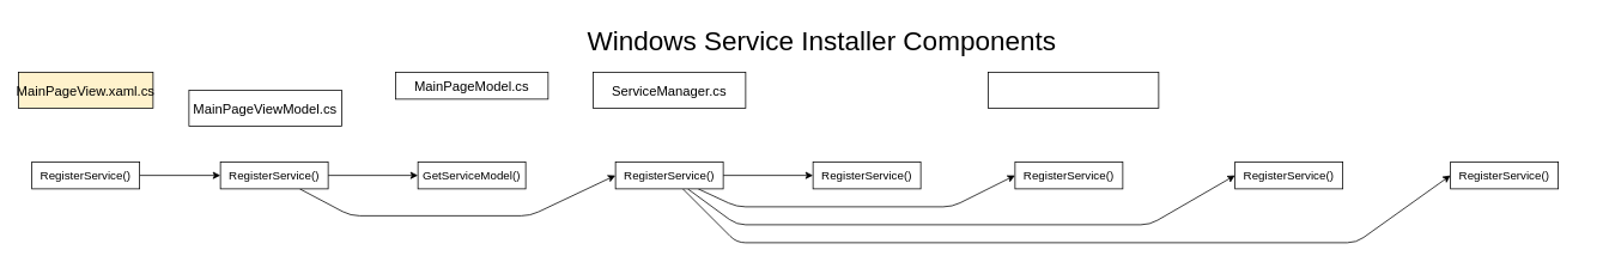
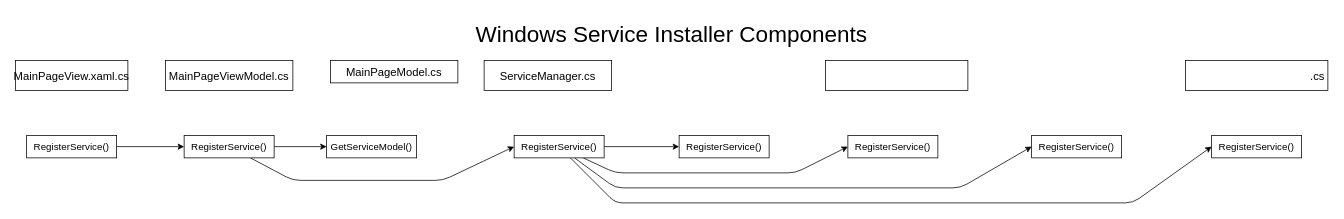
  <mxCell id="0" />
  <mxCell id="1" parent="0" />
- <mxCell id="2" value="Windows Service Installer Components" style="text;html=1;strokeColor=none;fillColor=none;align=center;verticalAlign=middle;whiteSpace=wrap;rounded=0;fontSize=30;" vertex="1" parent="1"><mxGeometry x="640" y="20" width="550" height="50" as="geometry" /></mxCell>
- <mxCell id="3" value="MainPageView.xaml.cs" style="rounded=0;whiteSpace=wrap;html=1;fontSize=15;fillColor=#fff2cc;" vertex="1" parent="1"><mxGeometry x="20" y="80" width="150" height="40" as="geometry" /></mxCell>
- <mxCell id="4" value="MainPageViewModel.cs" style="rounded=0;whiteSpace=wrap;html=1;fontSize=15;" vertex="1" parent="1"><mxGeometry x="210" y="100" width="170" height="40" as="geometry" /></mxCell>
+ <mxCell id="2" value="Windows Service Installer Components" style="text;html=1;strokeColor=none;fillColor=none;align=center;verticalAlign=middle;whiteSpace=wrap;rounded=0;fontSize=30;" vertex="1" parent="1"><mxGeometry x="620" width="550" height="50" as="geometry" y="20" /></mxCell>
+ <mxCell id="3" value="MainPageView.xaml.cs" style="rounded=0;whiteSpace=wrap;html=1;fontSize=15;" vertex="1" parent="1"><mxGeometry x="20" y="80" width="150" height="40" as="geometry" /></mxCell>
+ <mxCell id="4" value="MainPageViewModel.cs" style="rounded=0;whiteSpace=wrap;html=1;fontSize=15;" vertex="1" parent="1"><mxGeometry x="220" y="80" width="170" height="40" as="geometry" /></mxCell>
  <mxCell id="5" value="MainPageModel.cs" style="rounded=0;whiteSpace=wrap;html=1;fontSize=15;" vertex="1" parent="1"><mxGeometry x="440" y="80" width="170" height="30" as="geometry" /></mxCell>
- <mxCell id="6" value="ServiceManager.cs" style="rounded=0;whiteSpace=wrap;html=1;fontSize=15;" vertex="1" parent="1"><mxGeometry x="660" y="80" width="170" height="40" as="geometry" /></mxCell>
+ <mxCell id="6" value="ServiceManager.cs" style="rounded=0;whiteSpace=wrap;html=1;fontSize=15;" vertex="1" parent="1"><mxGeometry x="645" y="80" width="170" height="40" as="geometry" /></mxCell>
+ <mxCell id="7" value="&lt;font style=&quot;font-size: 15px;&quot;&gt;&lt;span style=&quot;color: rgb(255, 255, 255);&quot;&gt;InteropServicesManager&lt;/span&gt;.cs&lt;/font&gt;" style="rounded=0;whiteSpace=wrap;html=1;fontSize=15;" vertex="1" parent="1"><mxGeometry x="1580" y="80" width="190" height="40" as="geometry" /></mxCell>
  <mxCell id="8" value="&lt;span style=&quot;color: rgb(255, 255, 255);&quot;&gt;&lt;font style=&quot;font-size: 15px;&quot;&gt;MainPageView.cs&lt;/font&gt;&lt;/span&gt;" style="rounded=0;whiteSpace=wrap;html=1;fontSize=15;" vertex="1" parent="1"><mxGeometry x="1100" y="80" width="190" height="40" as="geometry" /></mxCell>
  <mxCell id="9" style="edgeStyle=none;html=1;entryX=0;entryY=0.5;entryDx=0;entryDy=0;fontSize=13;" edge="1" parent="1" source="10" target="13"><mxGeometry relative="1" as="geometry" /></mxCell>
  <mxCell id="10" value="RegisterService()" style="rounded=0;whiteSpace=wrap;html=1;fontSize=13;" vertex="1" parent="1"><mxGeometry x="35" y="180" width="120" height="30" as="geometry" /></mxCell>
  <mxCell id="11" style="edgeStyle=none;html=1;entryX=0;entryY=0.5;entryDx=0;entryDy=0;fontSize=13;" edge="1" parent="1" source="13" target="23"><mxGeometry relative="1" as="geometry" /></mxCell>
  <mxCell id="12" style="edgeStyle=none;html=1;entryX=0;entryY=0.5;entryDx=0;entryDy=0;fontSize=13;" edge="1" parent="1" source="13" target="18"><mxGeometry relative="1" as="geometry"><Array as="points"><mxPoint x="390" y="240" /><mxPoint x="590" y="240" /></Array></mxGeometry></mxCell>
  <mxCell id="13" value="RegisterService()" style="rounded=0;whiteSpace=wrap;html=1;fontSize=13;" vertex="1" parent="1"><mxGeometry x="245" y="180" width="120" height="30" as="geometry" /></mxCell>
  <mxCell id="14" style="edgeStyle=none;html=1;entryX=0;entryY=0.5;entryDx=0;entryDy=0;fontSize=13;" edge="1" parent="1" source="18" target="19"><mxGeometry relative="1" as="geometry" /></mxCell>
  <mxCell id="15" style="edgeStyle=none;html=1;entryX=0;entryY=0.5;entryDx=0;entryDy=0;fontSize=13;" edge="1" parent="1" source="18" target="20"><mxGeometry relative="1" as="geometry"><Array as="points"><mxPoint x="820" y="230" /><mxPoint x="1060" y="230" /></Array></mxGeometry></mxCell>
  <mxCell id="16" style="edgeStyle=none;html=1;entryX=0;entryY=0.5;entryDx=0;entryDy=0;fontSize=13;" edge="1" parent="1" source="18" target="21"><mxGeometry relative="1" as="geometry"><Array as="points"><mxPoint x="820" y="250" /><mxPoint x="1280" y="250" /></Array></mxGeometry></mxCell>
  <mxCell id="17" style="edgeStyle=none;html=1;entryX=0;entryY=0.5;entryDx=0;entryDy=0;fontSize=13;" edge="1" parent="1" source="18" target="22"><mxGeometry relative="1" as="geometry"><Array as="points"><mxPoint x="820" y="270" /><mxPoint x="1510" y="270" /></Array></mxGeometry></mxCell>
  <mxCell id="18" value="RegisterService()" style="rounded=0;whiteSpace=wrap;html=1;fontSize=13;" vertex="1" parent="1"><mxGeometry x="685" y="180" width="120" height="30" as="geometry" /></mxCell>
  <mxCell id="19" value="RegisterService()" style="rounded=0;whiteSpace=wrap;html=1;fontSize=13;" vertex="1" parent="1"><mxGeometry x="905" y="180" width="120" height="30" as="geometry" /></mxCell>
  <mxCell id="20" value="RegisterService()" style="rounded=0;whiteSpace=wrap;html=1;fontSize=13;" vertex="1" parent="1"><mxGeometry x="1130" y="180" width="120" height="30" as="geometry" /></mxCell>
  <mxCell id="21" value="RegisterService()" style="rounded=0;whiteSpace=wrap;html=1;fontSize=13;" vertex="1" parent="1"><mxGeometry x="1375" y="180" width="120" height="30" as="geometry" /></mxCell>
  <mxCell id="22" value="RegisterService()" style="rounded=0;whiteSpace=wrap;html=1;fontSize=13;" vertex="1" parent="1"><mxGeometry x="1615" y="180" width="120" height="30" as="geometry" /></mxCell>
- <mxCell id="23" value="GetServiceModel()" style="rounded=0;whiteSpace=wrap;html=1;fontSize=13;" vertex="1" parent="1"><mxGeometry x="465" y="180" width="120" height="30" as="geometry" /></mxCell>
+ <mxCell id="23" value="GetServiceModel()" style="rounded=0;whiteSpace=wrap;html=1;fontSize=13;" vertex="1" parent="1"><mxGeometry x="435" y="180" width="120" height="30" as="geometry" /></mxCell>
